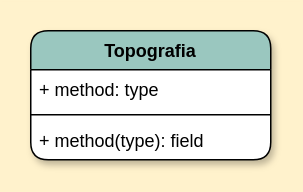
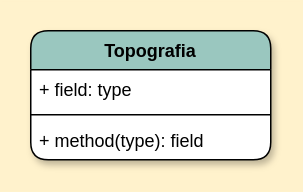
  <mxCell id="0" />
  <mxCell id="1" parent="0" />
  <mxCell id="2" value="Topografia" style="swimlane;fontStyle=1;align=center;verticalAlign=top;childLayout=stackLayout;horizontal=1;startSize=26;horizontalStack=0;resizeParent=1;resizeParentMax=0;resizeLast=0;collapsible=1;marginBottom=0;whiteSpace=wrap;html=1;swimlaneFillColor=default;fillColor=#9AC7BF;shadow=1;rounded=1;" vertex="1" parent="1"><mxGeometry x="20" y="20" width="160" height="86" as="geometry" /></mxCell>
- <mxCell id="3" value="+ method: type" style="text;strokeColor=none;fillColor=none;align=left;verticalAlign=top;spacingLeft=4;spacingRight=4;overflow=hidden;rotatable=0;points=[[0,0.5],[1,0.5]];portConstraint=eastwest;whiteSpace=wrap;html=1;" vertex="1" parent="2"><mxGeometry y="26" width="160" height="26" as="geometry" /></mxCell>
+ <mxCell id="3" value="+ field: type" style="text;strokeColor=none;fillColor=none;align=left;verticalAlign=top;spacingLeft=4;spacingRight=4;overflow=hidden;rotatable=0;points=[[0,0.5],[1,0.5]];portConstraint=eastwest;whiteSpace=wrap;html=1;" vertex="1" parent="2"><mxGeometry y="26" width="160" height="26" as="geometry" /></mxCell>
  <mxCell id="4" value="" style="line;strokeWidth=1;fillColor=none;align=left;verticalAlign=middle;spacingTop=-1;spacingLeft=3;spacingRight=3;rotatable=0;labelPosition=right;points=[];portConstraint=eastwest;strokeColor=inherit;" vertex="1" parent="2"><mxGeometry y="52" width="160" height="8" as="geometry" /></mxCell>
  <mxCell id="5" value="+ method(type): field" style="text;strokeColor=none;fillColor=none;align=left;verticalAlign=top;spacingLeft=4;spacingRight=4;overflow=hidden;rotatable=0;points=[[0,0.5],[1,0.5]];portConstraint=eastwest;whiteSpace=wrap;html=1;" vertex="1" parent="2"><mxGeometry y="60" width="160" height="26" as="geometry" /></mxCell>
